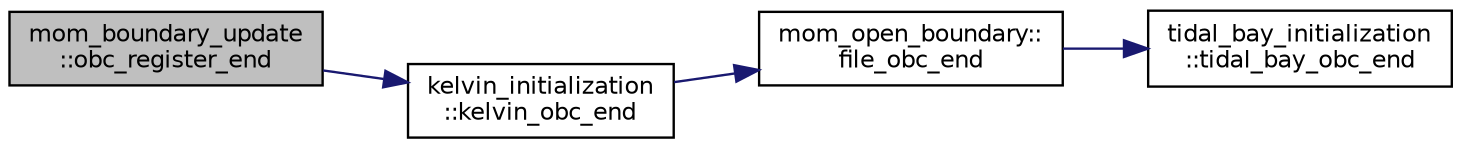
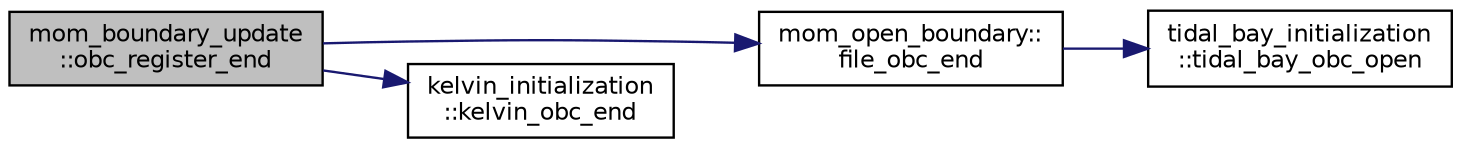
  digraph {
    rankdir=LR
    node [color=black fillcolor=white fontname=Helvetica fontsize=10 shape=record style=filled]
    edge [color=midnightblue fontname=Helvetica fontsize=10 labelfontname=Helvetica labelfontsize=10 style=solid]
    n1 [fillcolor=grey75 fontcolor=black height=0.2 label="mom_boundary_update\l::obc_register_end" width=0.4]
    n2 [height=0.2 label="mom_open_boundary::\lfile_obc_end" width=0.4]
    n3 [height=0.2 label="kelvin_initialization\l::kelvin_obc_end" width=0.4]
-   n4 [height=0.2 label="tidal_bay_initialization\l::tidal_bay_obc_end" width=0.4]
-   n3 -> n2
+   n4 [height=0.2 label="tidal_bay_initialization\l::tidal_bay_obc_open" width=0.4]
+   n1 -> n2
    n1 -> n3
    n2 -> n4
  }
